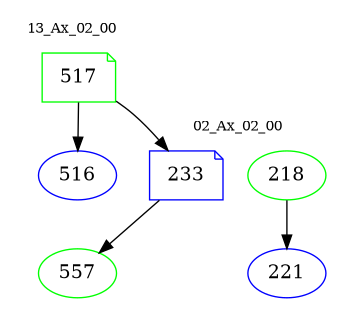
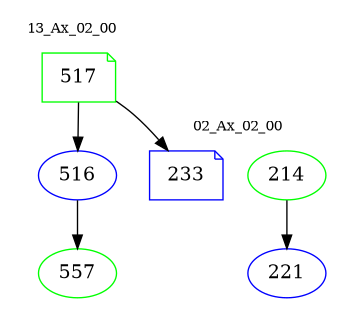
  digraph {
    node [color=green shape=ellipse]
    edge [color=black]
    n1 [label=517 shape=note]
    n2 [color=blue label=516]
    n3 [label=557]
-   n4 [label=218]
+   n4 [label=214]
    n5 [color=blue label=221]
    n6 [color=blue label=233 shape=note]
    subgraph cluster_1 {
      color=white
      fontsize=10
      label="13_Ax_02_00"
      n1
      n2
      n3
    }
    subgraph cluster_2 {
      color=white
      fontsize=10
      label="02_Ax_02_00"
      n4
      n5
      n6
    }
    n1 -> n2
    n1 -> n6
-   n6 -> n3
+   n2 -> n3
    n4 -> n5
  }
